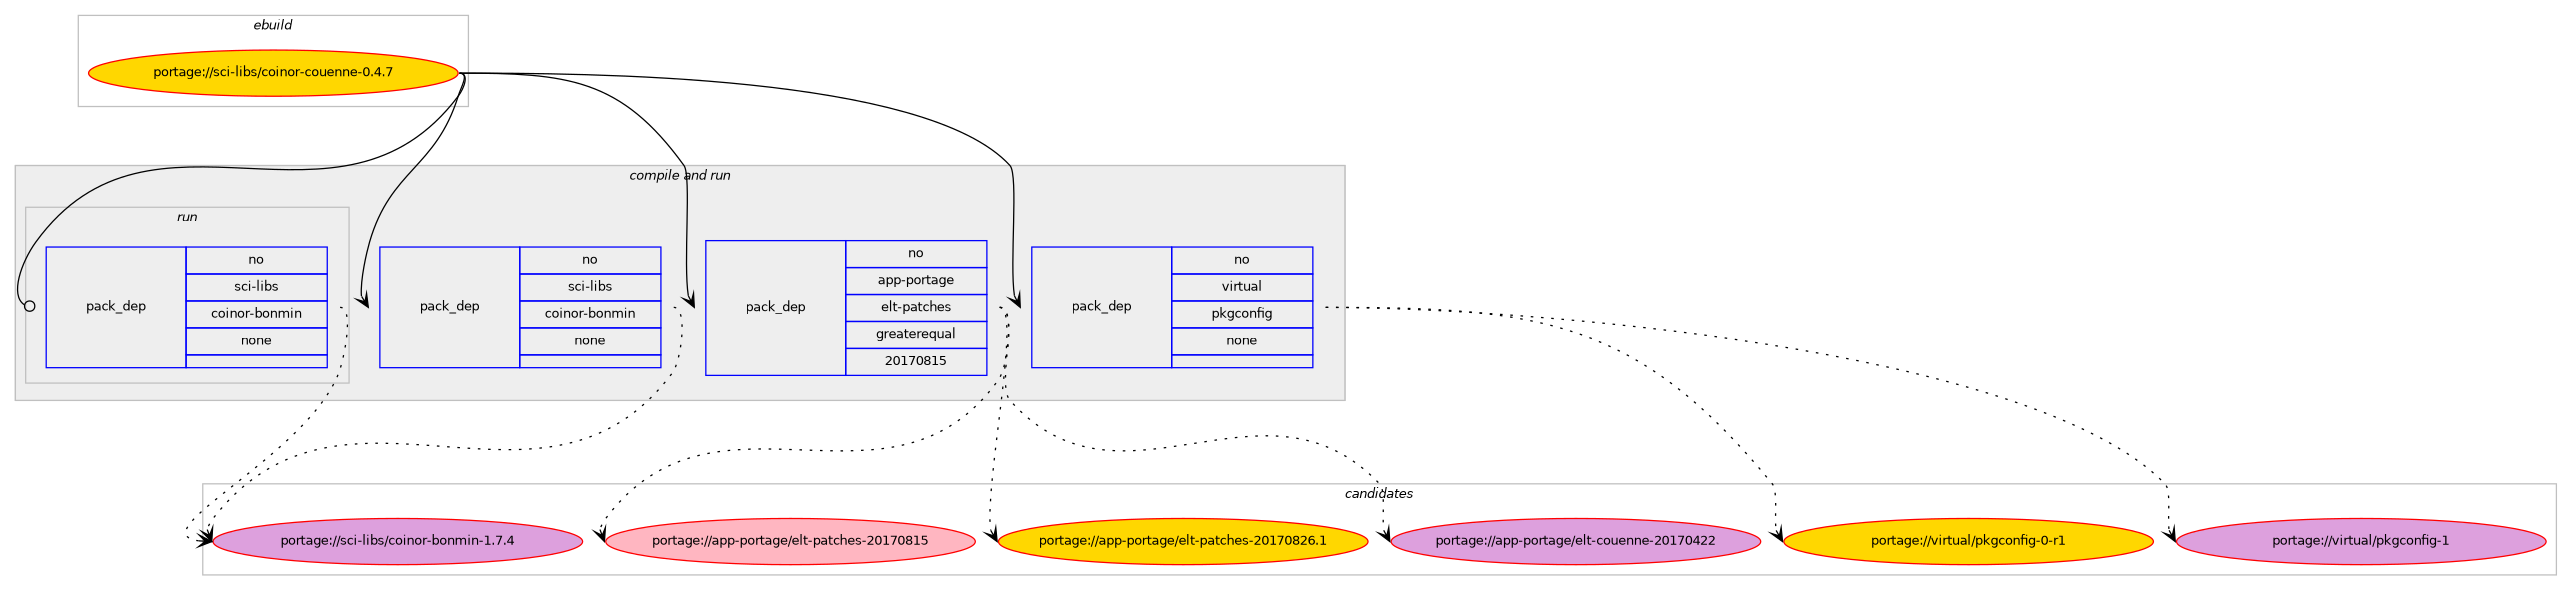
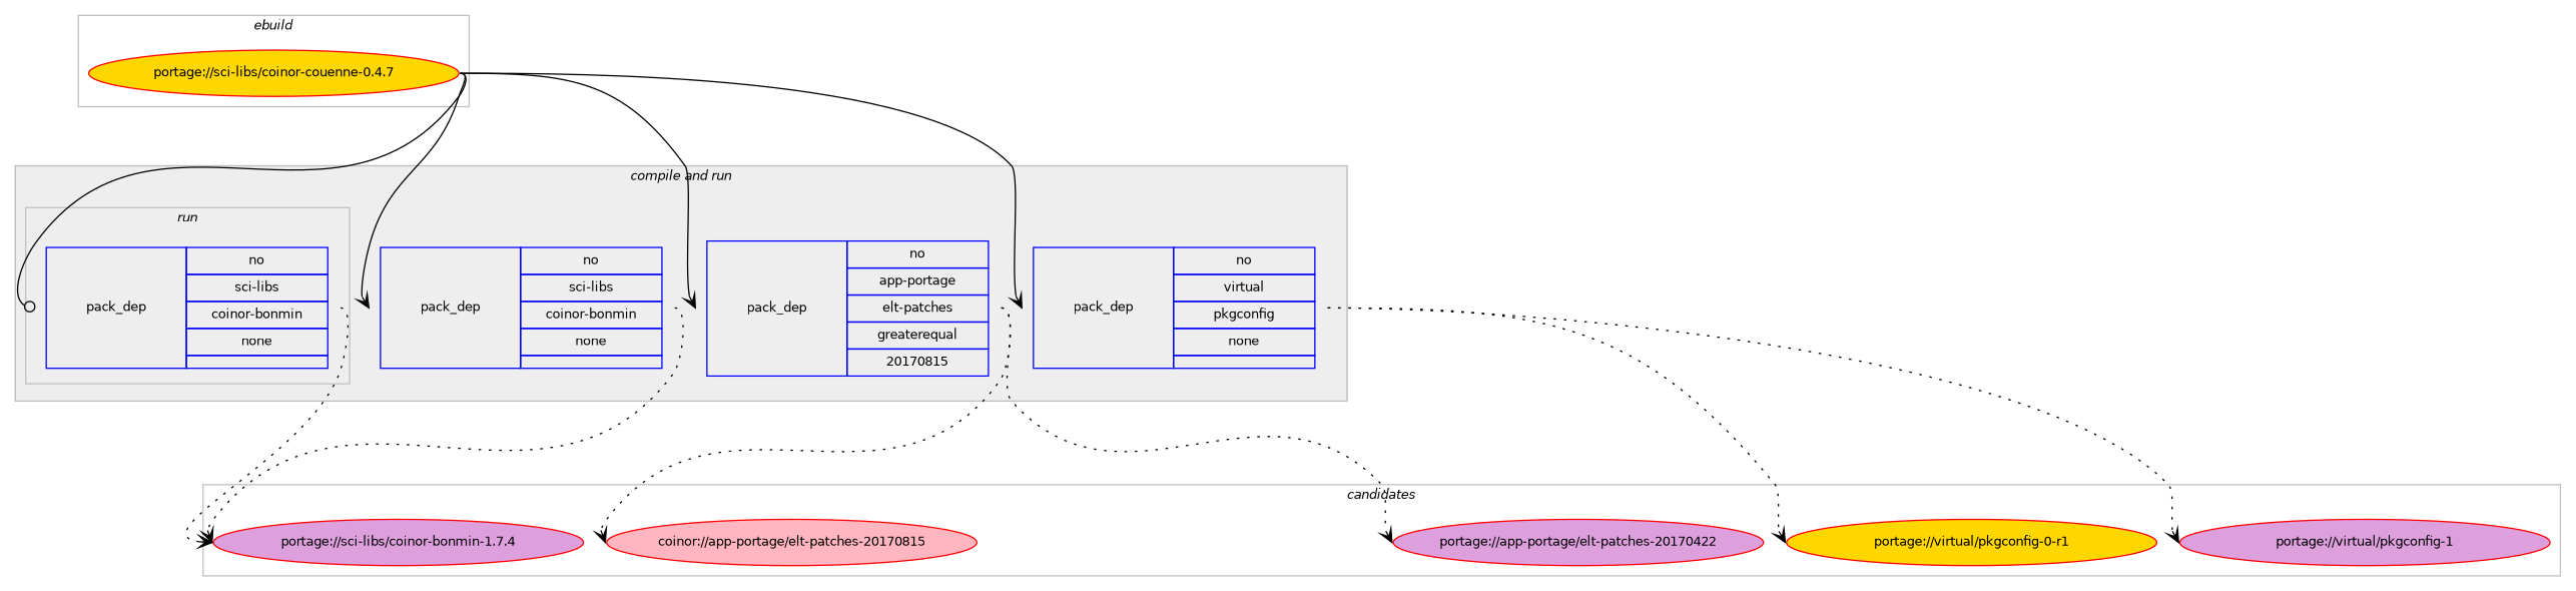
  digraph {
    compound=true
    concentrate=true
    fontname=Helvetica
    fontsize=10
    newrank=true
    rankdir=TB
    ranksep=1.5
    node [color=red fontname=Helvetica fontsize=10 style=filled]
    edge [arrowhead=vee headport=w style=dotted tailport=e weight=100]
    n1 [fillcolor=gold label="portage://sci-libs/coinor-couenne-0.4.7" width=4]
    n2 [color=blue label=<<TABLE BORDER="0" CELLBORDER="1" CELLSPACING="0" CELLPADDING="4" WIDTH="220"><TR><TD ROWSPAN="6" CELLPADDING="30">pack_dep</TD></TR><TR><TD WIDTH="110">no</TD></TR><TR><TD>app-portage</TD></TR><TR><TD>elt-patches</TD></TR><TR><TD>greaterequal</TD></TR><TR><TD>20170815</TD></TR></TABLE>> shape=none style=""]
    n3 [color=blue label=<<TABLE BORDER="0" CELLBORDER="1" CELLSPACING="0" CELLPADDING="4" WIDTH="220"><TR><TD ROWSPAN="6" CELLPADDING="30">pack_dep</TD></TR><TR><TD WIDTH="110">no</TD></TR><TR><TD>sci-libs</TD></TR><TR><TD>coinor-bonmin</TD></TR><TR><TD>none</TD></TR><TR><TD></TD></TR></TABLE>> shape=none style=""]
    n4 [color=blue label=<<TABLE BORDER="0" CELLBORDER="1" CELLSPACING="0" CELLPADDING="4" WIDTH="220"><TR><TD ROWSPAN="6" CELLPADDING="30">pack_dep</TD></TR><TR><TD WIDTH="110">no</TD></TR><TR><TD>virtual</TD></TR><TR><TD>pkgconfig</TD></TR><TR><TD>none</TD></TR><TR><TD></TD></TR></TABLE>> shape=none style=""]
    n5 [color=blue label=<<TABLE BORDER="0" CELLBORDER="1" CELLSPACING="0" CELLPADDING="4" WIDTH="220"><TR><TD ROWSPAN="6" CELLPADDING="30">pack_dep</TD></TR><TR><TD WIDTH="110">no</TD></TR><TR><TD>sci-libs</TD></TR><TR><TD>coinor-bonmin</TD></TR><TR><TD>none</TD></TR><TR><TD></TD></TR></TABLE>> shape=none style=""]
-   n6 [fillcolor=gold label="portage://app-portage/elt-patches-20170826.1" width=4]
-   n7 [fillcolor=lightpink label="portage://app-portage/elt-patches-20170815" width=4]
-   n8 [fillcolor=plum label="portage://app-portage/elt-couenne-20170422" width=4]
+   n7 [fillcolor=lightpink label="coinor://app-portage/elt-patches-20170815" width=4]
+   n8 [fillcolor=plum label="portage://app-portage/elt-patches-20170422" width=4]
    n9 [fillcolor=plum label="portage://sci-libs/coinor-bonmin-1.7.4" width=4]
    n10 [fillcolor=plum label="portage://virtual/pkgconfig-1" width=4]
    n11 [fillcolor=gold label="portage://virtual/pkgconfig-0-r1" width=4]
    subgraph cluster_1 {
      color=gray
      label=<<i>ebuild</i>>
      rank=same
      n1
    }
    subgraph cluster_2 {
      color=gray
      label=<<i>dependencies</i>>
      subgraph cluster_3 {
        color=gray
        fillcolor="#eeeeee"
        label=<<i>compile</i>>
        style=filled
        subgraph sub_4 {
          color=gray
          fillcolor="#eeeeee"
          label=<<i>compile</i>>
          style=filled
          n2
        }
        subgraph sub_5 {
          color=gray
          fillcolor="#eeeeee"
          label=<<i>compile</i>>
          style=filled
          n3
        }
        subgraph sub_6 {
          color=gray
          fillcolor="#eeeeee"
          label=<<i>compile</i>>
          style=filled
          n4
        }
      }
      subgraph cluster_7 {
        color=gray
        fillcolor="#eeeeee"
        label=<<i>compile and run</i>>
        style=filled
      }
      subgraph cluster_8 {
        color=gray
        fillcolor="#eeeeee"
        label=<<i>run</i>>
        style=filled
        subgraph sub_9 {
          color=gray
          fillcolor="#eeeeee"
          label=<<i>run</i>>
          style=filled
          n5
        }
      }
    }
    subgraph cluster_10 {
      color=gray
      label=<<i>candidates</i>>
      rank=same
      subgraph sub_11 {
        color=black
        label=<<i>candidates</i>>
        nodesep=1
        rank=same
-       n6
        n7
        n8
      }
      subgraph sub_12 {
        color=black
        label=<<i>candidates</i>>
        nodesep=1
        rank=same
        n9
      }
      subgraph sub_13 {
        color=black
        label=<<i>candidates</i>>
        nodesep=1
        rank=same
        n10
        n11
      }
      subgraph sub_14 {
        color=black
        label=<<i>candidates</i>>
        nodesep=1
        rank=same
        n9
      }
    }
    n1 -> n2 [style=solid weight=20]
    n1 -> n3 [style=solid weight=20]
    n1 -> n4 [style=solid weight=20]
    n1 -> n5 [arrowhead=odot style=solid weight=20]
-   n2 -> n6
    n2 -> n7
    n2 -> n8
    n3 -> n9
    n4 -> n10
    n4 -> n11
    n5 -> n9
  }
